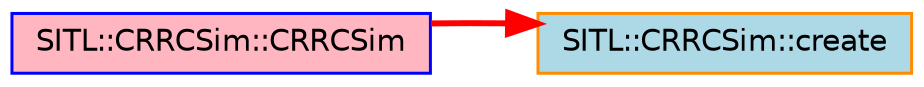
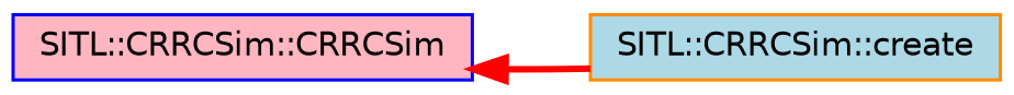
  digraph {
    rankdir=LR
    node [fontname=Helvetica fontsize=10 shape=record style=filled]
    n1 [color=blue fillcolor=lightpink fontcolor=black height=0.2 label="SITL::CRRCSim::CRRCSim" width=0.4]
    n2 [color=darkorange fillcolor=lightblue height=0.2 label="SITL::CRRCSim::create" width=0.4]
-   n2 -> n1 [color=red dir=back fontname=Helvetica fontsize=10 labelfontname=Helvetica labelfontsize=10 style=bold]
+   n1 -> n2 [color=red dir=back fontname=Helvetica fontsize=10 labelfontname=Helvetica labelfontsize=10 style=bold]
  }
